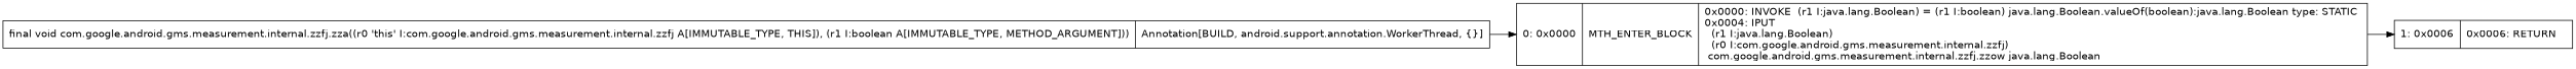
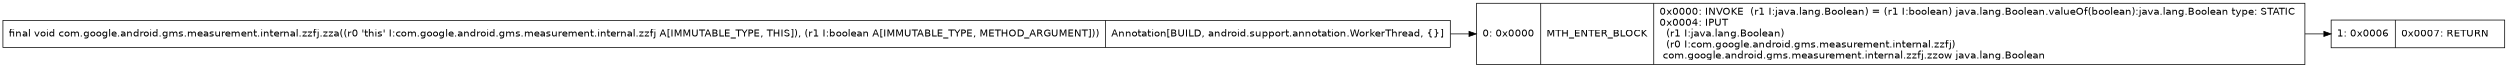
  digraph {
    rankdir=LR
    fontname="DejaVu Sans"
    node [shape=record fontname="DejaVu Sans"]
    edge [fontname="DejaVu Sans"]
    n1 [label="{0\:\ 0x0000|MTH_ENTER_BLOCK\l|0x0000: INVOKE  (r1 I:java.lang.Boolean) = (r1 I:boolean) java.lang.Boolean.valueOf(boolean):java.lang.Boolean type: STATIC \l0x0004: IPUT  \l  (r1 I:java.lang.Boolean)\l  (r0 I:com.google.android.gms.measurement.internal.zzfj)\l com.google.android.gms.measurement.internal.zzfj.zzow java.lang.Boolean \l}"]
-   n2 [label="{1\:\ 0x0006|0x0006: RETURN   \l}"]
+   n2 [label="{1\:\ 0x0006|0x0007: RETURN   \l}"]
    n3 [label="{final void com.google.android.gms.measurement.internal.zzfj.zza((r0 'this' I:com.google.android.gms.measurement.internal.zzfj A[IMMUTABLE_TYPE, THIS]), (r1 I:boolean A[IMMUTABLE_TYPE, METHOD_ARGUMENT]))  | Annotation[BUILD, android.support.annotation.WorkerThread, \{\}]\l}"]
    n1 -> n2
    n3 -> n1
  }
